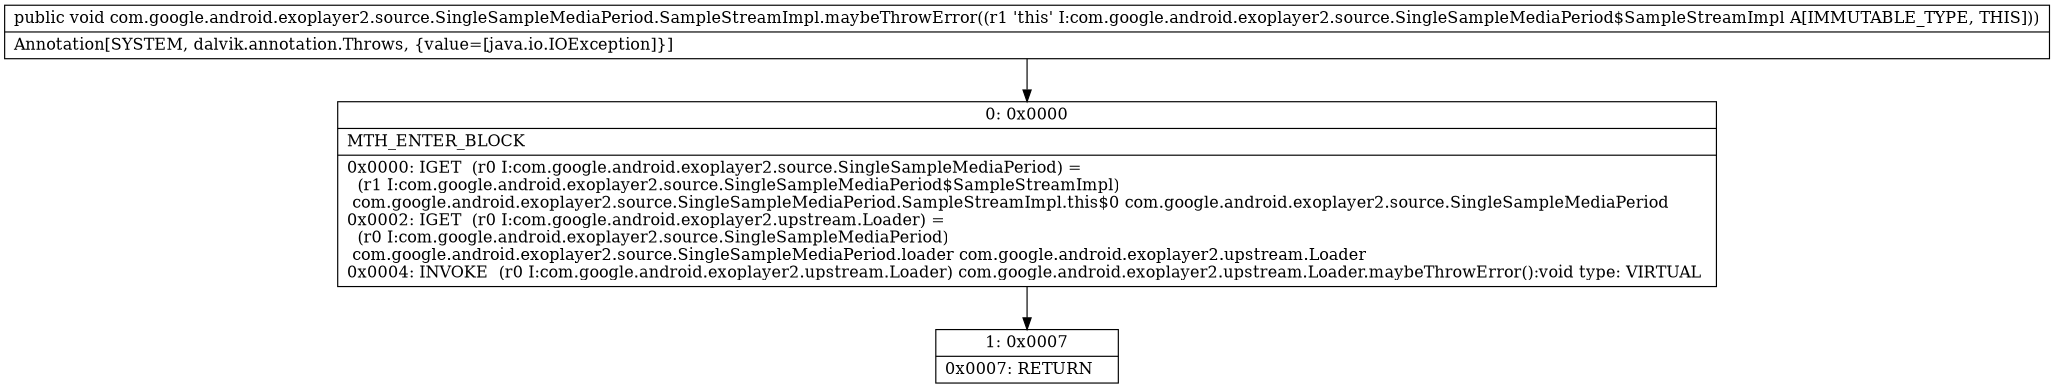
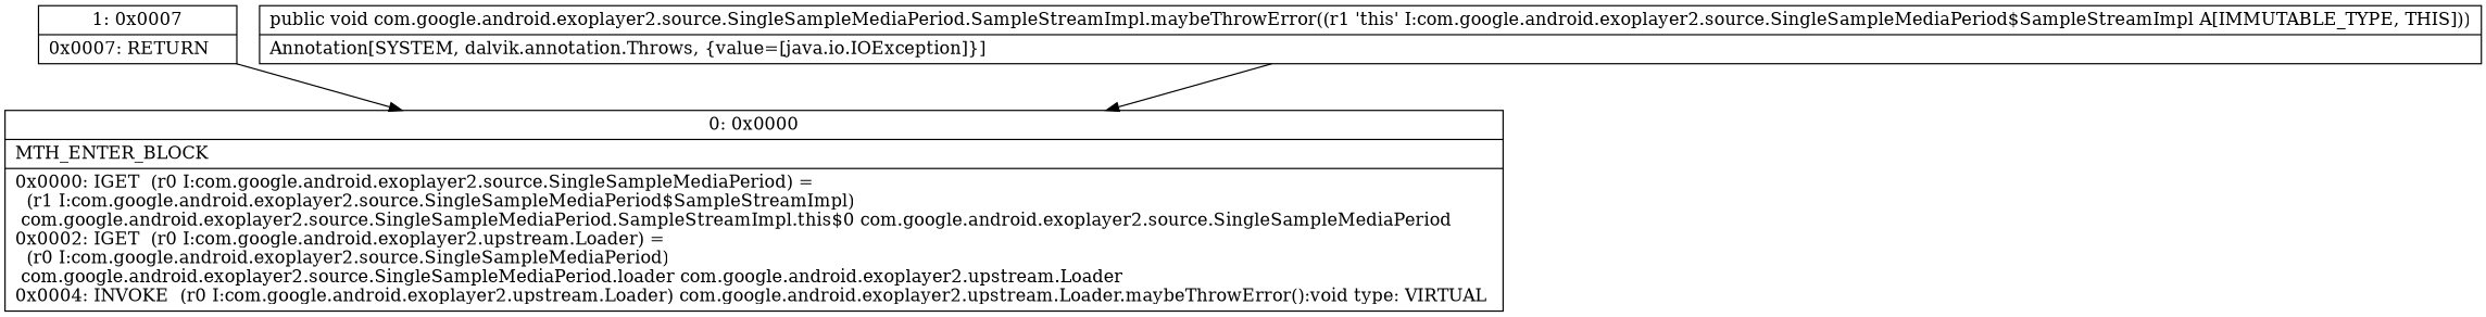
  digraph {
    node [shape=record]
    n1 [label="{0\:\ 0x0000|MTH_ENTER_BLOCK\l|0x0000: IGET  (r0 I:com.google.android.exoplayer2.source.SingleSampleMediaPeriod) = \l  (r1 I:com.google.android.exoplayer2.source.SingleSampleMediaPeriod$SampleStreamImpl)\l com.google.android.exoplayer2.source.SingleSampleMediaPeriod.SampleStreamImpl.this$0 com.google.android.exoplayer2.source.SingleSampleMediaPeriod \l0x0002: IGET  (r0 I:com.google.android.exoplayer2.upstream.Loader) = \l  (r0 I:com.google.android.exoplayer2.source.SingleSampleMediaPeriod)\l com.google.android.exoplayer2.source.SingleSampleMediaPeriod.loader com.google.android.exoplayer2.upstream.Loader \l0x0004: INVOKE  (r0 I:com.google.android.exoplayer2.upstream.Loader) com.google.android.exoplayer2.upstream.Loader.maybeThrowError():void type: VIRTUAL \l}"]
    n2 [label="{1\:\ 0x0007|0x0007: RETURN   \l}"]
    n3 [label="{public void com.google.android.exoplayer2.source.SingleSampleMediaPeriod.SampleStreamImpl.maybeThrowError((r1 'this' I:com.google.android.exoplayer2.source.SingleSampleMediaPeriod$SampleStreamImpl A[IMMUTABLE_TYPE, THIS]))  | Annotation[SYSTEM, dalvik.annotation.Throws, \{value=[java.io.IOException]\}]\l}"]
-   n1 -> n2
+   n2 -> n1
    n3 -> n1
  }
